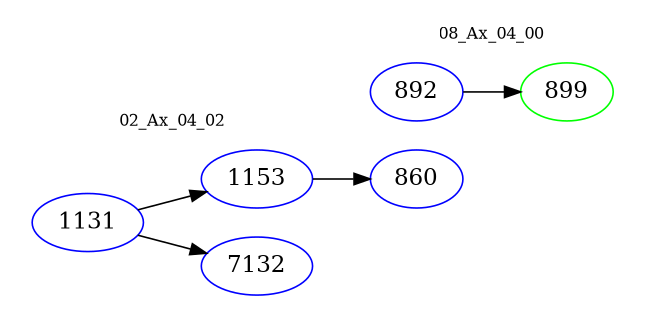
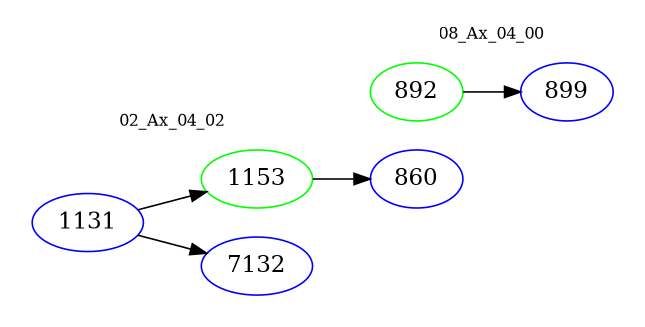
  digraph {
    rankdir=LR
    node [color=blue]
    edge [color=black]
    n1 [label=1131]
    n2 [label=7132]
-   n3 [label=1153]
-   n4 [label=892]
+   n3 [color=green label=1153]
+   n4 [color=green label=892]
    n5 [label=860]
-   n6 [color=green label=899]
+   n6 [label=899]
    subgraph cluster_1 {
      color=white
      fontsize=10
      label="02_Ax_04_02"
      n1
      n2
      n3
    }
    subgraph cluster_2 {
      color=white
      fontsize=10
      label="08_Ax_04_00"
      n4
      n5
      n6
    }
    n1 -> n2
    n1 -> n3
    n3 -> n5
    n4 -> n6
  }
